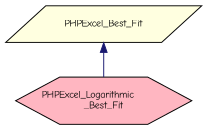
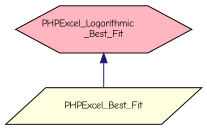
  digraph {
    fontname="Comic Neue"
    node [color=black fontname="Comic Neue" fontsize=10 style=filled]
    n1 [fillcolor=lightpink fontcolor=black height=0.2 label="PHPExcel_Logarithmic\l_Best_Fit" shape=hexagon width=0.4]
    n2 [fillcolor=lightyellow height=0.2 label=PHPExcel_Best_Fit shape=parallelogram width=0.4]
-   n2 -> n1 [color=midnightblue dir=back fontname="Comic Neue" fontsize=10 labelfontname=Helvetica labelfontsize=10 style=solid]
+   n1 -> n2 [color=midnightblue dir=back fontname="Comic Neue" fontsize=10 labelfontname=Helvetica labelfontsize=10 style=solid]
  }
